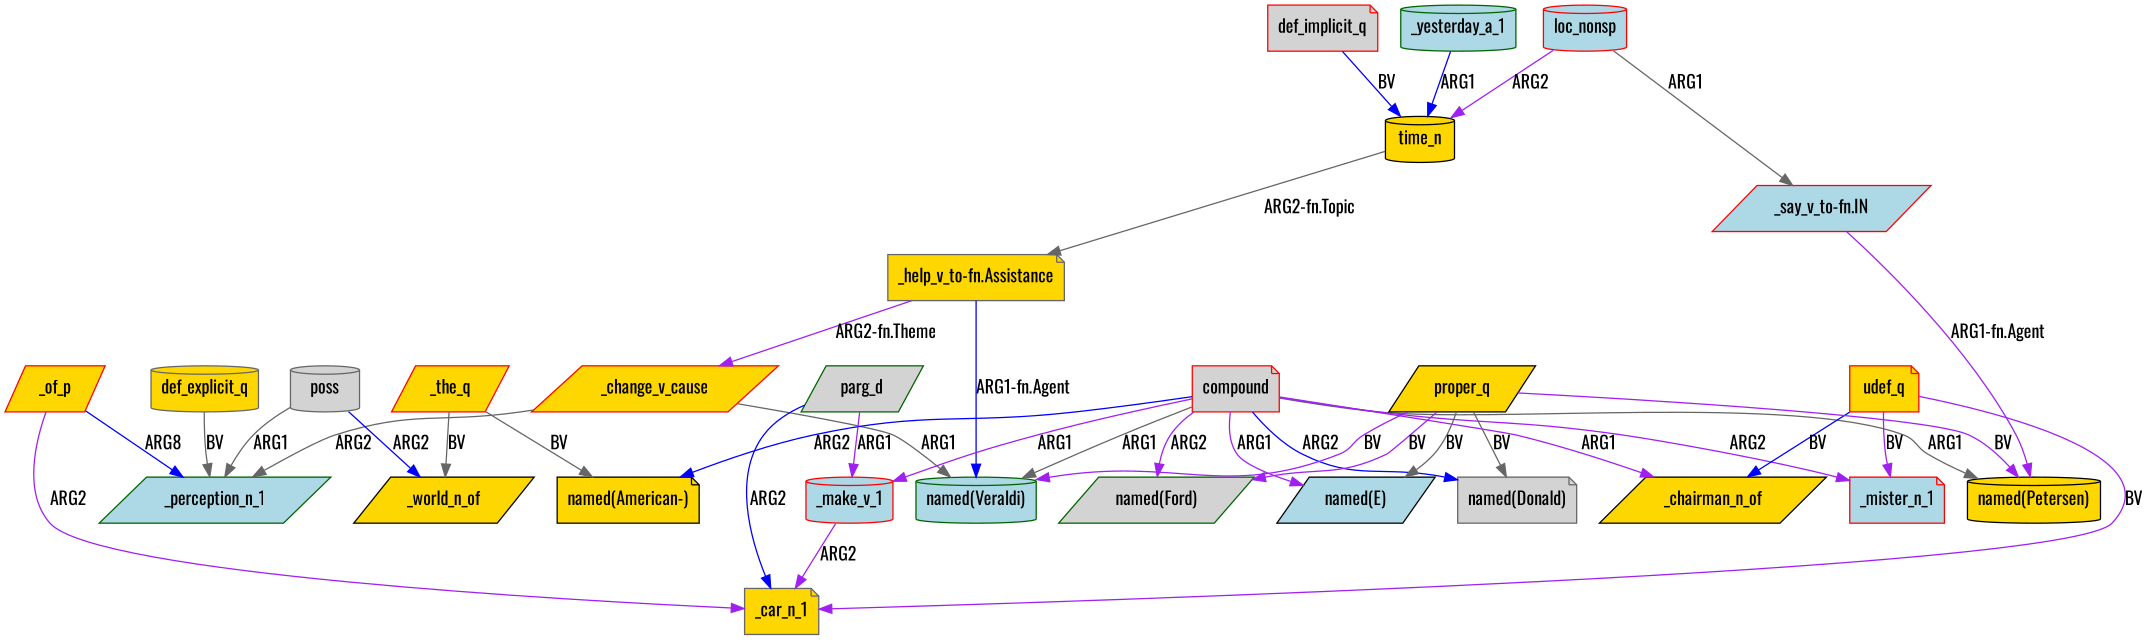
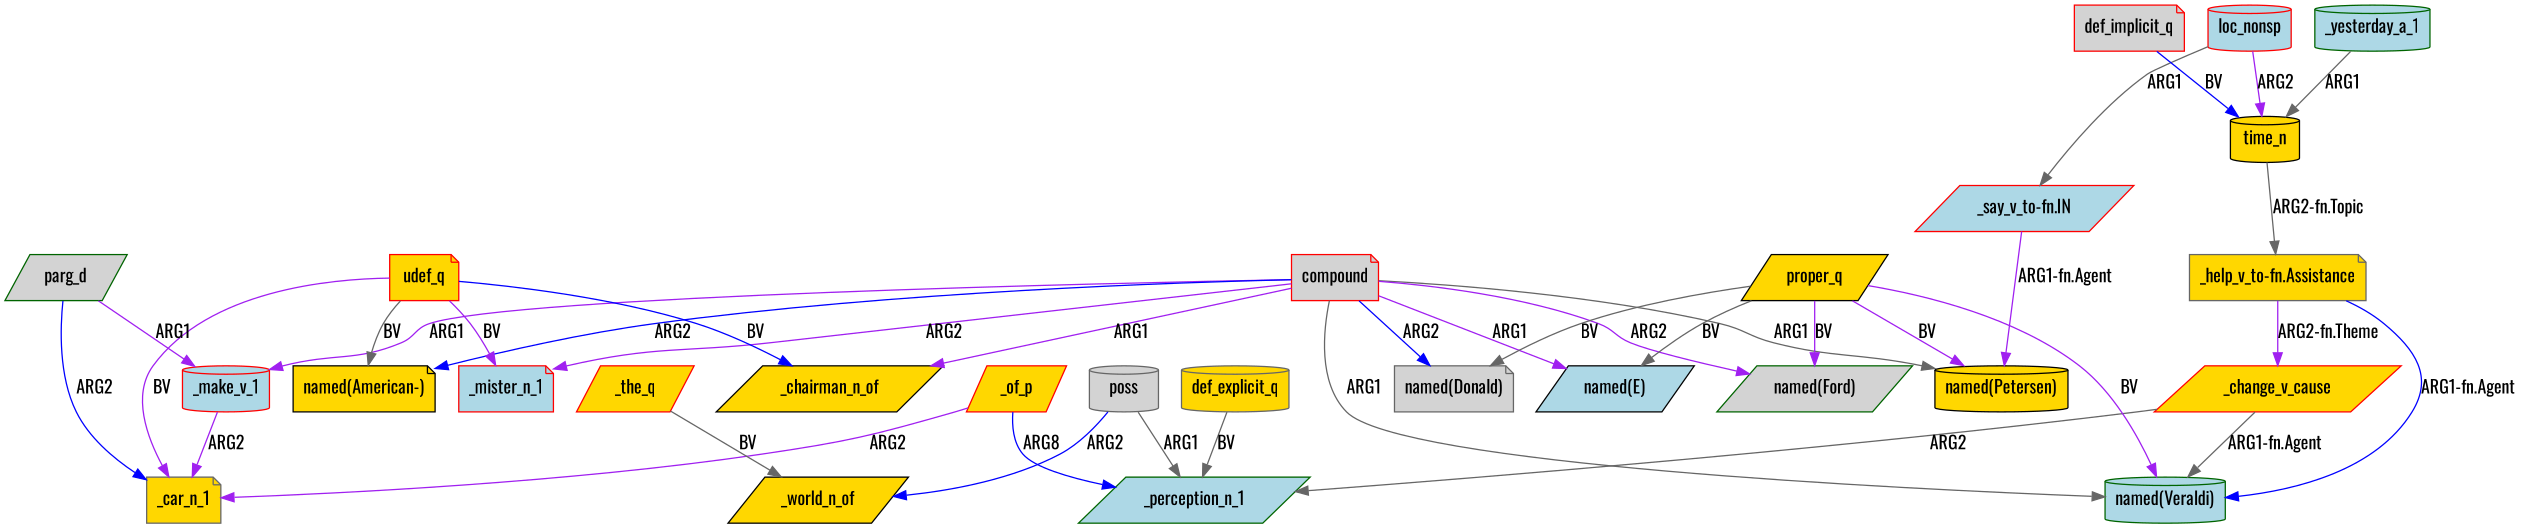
  digraph {
    fontname=Oswald
    node [color=red fillcolor=gold fontname=Oswald shape=parallelogram style=filled]
    edge [color=purple fontname=Oswald]
    "_say_v_to-fn.IN" [fillcolor=lightblue]
    "named(Petersen)" [color=black shape=cylinder]
    "_help_v_to-fn.Assistance" [color=gray40 shape=note]
    _change_v_cause
    "named(Veraldi)" [color=darkgreen fillcolor=lightblue shape=cylinder]
    _perception_n_1 [color=darkgreen fillcolor=lightblue]
    _yesterday_a_1 [color=darkgreen fillcolor=lightblue shape=cylinder]
    time_n [color=black shape=cylinder]
    compound [fillcolor=lightgrey shape=note]
    _chairman_n_of [color=black]
    _mister_n_1 [fillcolor=lightblue shape=note]
    "named(E)" [color=black fillcolor=lightblue]
    "named(Donald)" [color=gray40 fillcolor=lightgrey shape=note]
    _make_v_1 [fillcolor=lightblue shape=cylinder]
    "named(American-)" [color=black shape=note]
    "named(Ford)" [color=darkgreen fillcolor=lightgrey]
    _car_n_1 [color=gray40 shape=note]
    poss [color=gray40 fillcolor=lightgrey shape=cylinder]
    _world_n_of [color=black]
    def_explicit_q [color=gray40 shape=cylinder]
    udef_q [shape=note]
    proper_q [color=black]
    loc_nonsp [fillcolor=lightblue shape=cylinder]
    parg_d [color=darkgreen fillcolor=lightgrey]
    _of_p
    _the_q
    def_implicit_q [fillcolor=lightgrey shape=note]
    "_say_v_to-fn.IN" -> "named(Petersen)" [label="ARG1-fn.Agent"]
    "_help_v_to-fn.Assistance" -> _change_v_cause [label="ARG2-fn.Theme"]
    "_help_v_to-fn.Assistance" -> "named(Veraldi)" [color=blue label="ARG1-fn.Agent"]
-   _change_v_cause -> "named(Veraldi)" [color=gray40 label=ARG1]
+   _change_v_cause -> "named(Veraldi)" [color=gray40 label="ARG1-fn.Agent"]
    _change_v_cause -> _perception_n_1 [color=gray40 label=ARG2]
-   _yesterday_a_1 -> time_n [color=blue label=ARG1]
+   _yesterday_a_1 -> time_n [color=gray40 label=ARG1]
    time_n -> "_help_v_to-fn.Assistance" [color=gray40 label="ARG2-fn.Topic"]
    compound -> "named(Petersen)" [color=gray40 label=ARG1]
    compound -> "named(Veraldi)" [color=gray40 label=ARG1]
    compound -> _chairman_n_of [label=ARG1]
    compound -> _mister_n_1 [label=ARG2]
    compound -> "named(E)" [label=ARG1]
    compound -> "named(Donald)" [color=blue label=ARG2]
    compound -> _make_v_1 [label=ARG1]
    compound -> "named(American-)" [color=blue label=ARG2]
    compound -> "named(Ford)" [label=ARG2]
    _make_v_1 -> _car_n_1 [label=ARG2]
    poss -> _perception_n_1 [color=gray40 label=ARG1]
    poss -> _world_n_of [color=blue label=ARG2]
    def_explicit_q -> _perception_n_1 [color=gray40 label=BV]
    udef_q -> _chairman_n_of [color=blue label=BV]
    udef_q -> _mister_n_1 [label=BV]
-   _the_q -> "named(American-)" [color=gray40 label=BV]
+   udef_q -> "named(American-)" [color=gray40 label=BV]
    udef_q -> _car_n_1 [label=BV]
    proper_q -> "named(Petersen)" [label=BV]
    proper_q -> "named(Veraldi)" [label=BV]
    proper_q -> "named(E)" [color=gray40 label=BV]
    proper_q -> "named(Donald)" [color=gray40 label=BV]
    proper_q -> "named(Ford)" [label=BV]
    loc_nonsp -> "_say_v_to-fn.IN" [color=gray40 label=ARG1]
    loc_nonsp -> time_n [label=ARG2]
    parg_d -> _make_v_1 [label=ARG1]
    parg_d -> _car_n_1 [color=blue label=ARG2]
    _of_p -> _perception_n_1 [color=blue label=ARG8]
    _of_p -> _car_n_1 [label=ARG2]
    _the_q -> _world_n_of [color=gray40 label=BV]
    def_implicit_q -> time_n [color=blue label=BV]
  }
